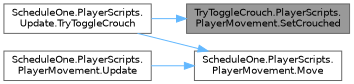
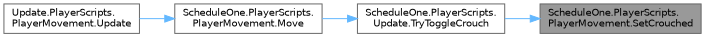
  digraph {
    rankdir=RL
    node [color=grey40 fillcolor=white fontname=Helvetica fontsize=10 shape=box style=filled]
    edge [color=steelblue1 dir=back fontname=Helvetica fontsize=10 labelfontname=Helvetica labelfontsize=10 style=solid]
-   n1 [color=gray40 fillcolor=grey60 fontcolor=black height=0.2 label="TryToggleCrouch.PlayerScripts.\lPlayerMovement.SetCrouched" width=0.4]
+   n1 [color=gray40 fillcolor=grey60 fontcolor=black height=0.2 label="ScheduleOne.PlayerScripts.\lPlayerMovement.SetCrouched" width=0.4]
    n2 [height=0.2 label="ScheduleOne.PlayerScripts.\lUpdate.TryToggleCrouch" width=0.4]
    n3 [height=0.2 label="ScheduleOne.PlayerScripts.\lPlayerMovement.Move" width=0.4]
-   n4 [height=0.2 label="ScheduleOne.PlayerScripts.\lPlayerMovement.Update" width=0.4]
+   n4 [height=0.2 label="Update.PlayerScripts.\lPlayerMovement.Update" width=0.4]
    n1 -> n2
-   n3 -> n2
+   n2 -> n3
    n3 -> n4
  }
